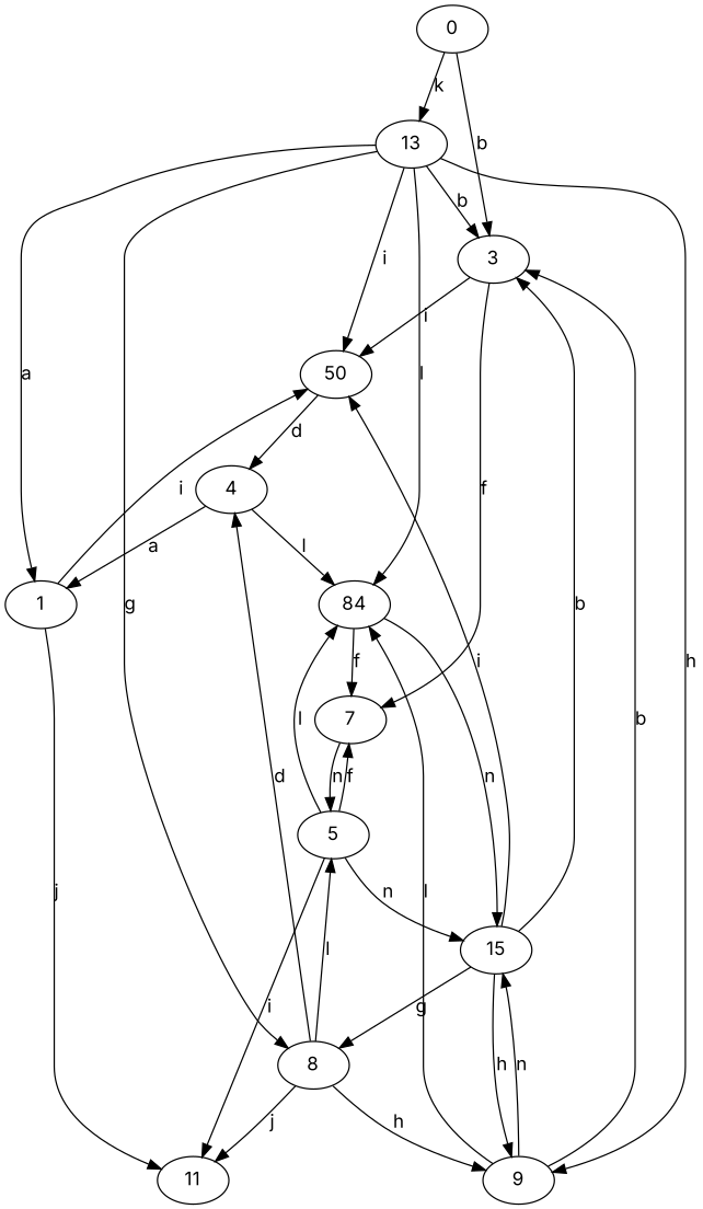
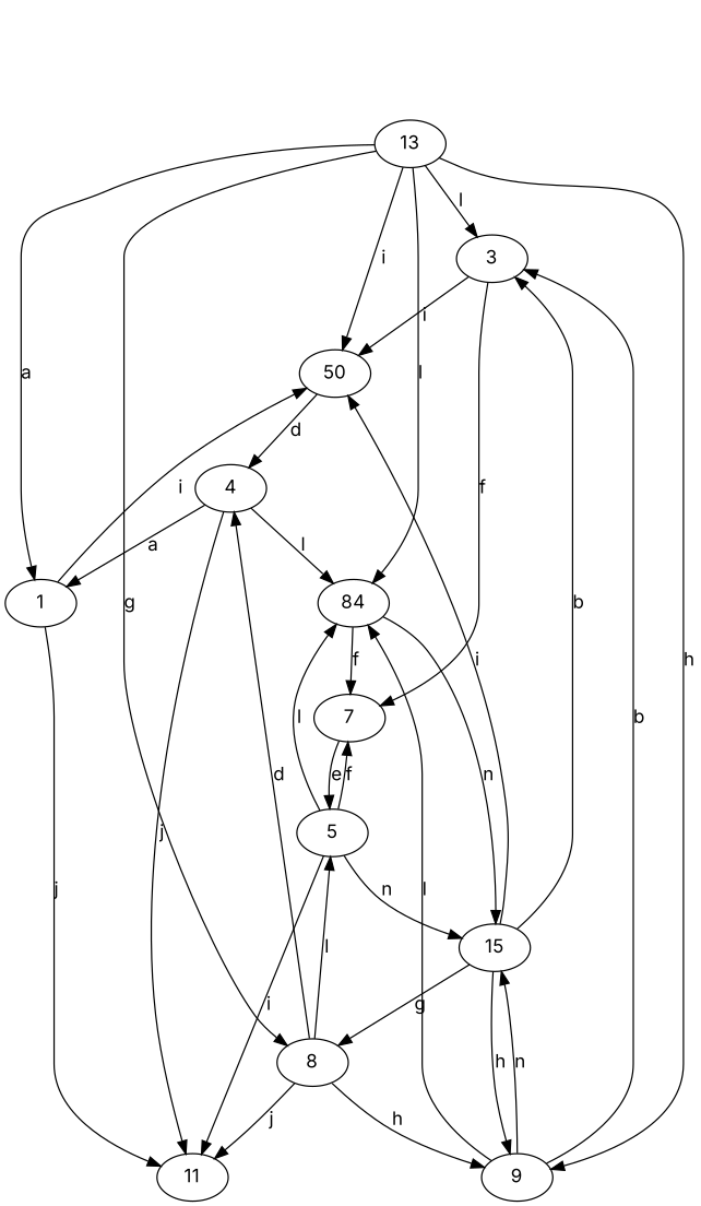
  strict digraph {
    fontname=Inter
    node [fontname=Inter]
    edge [fontname=Inter]
-   0
    3
    n3 [label=13]
    n4 [label=50]
    7
    1
    n7 [label=84]
    9
    8
    11
    4
    5
    15
-   0 -> 3 [label=b]
-   0 -> n3 [label=k]
    3 -> n4 [label=i]
    3 -> 7 [label=f]
-   n3 -> 3 [label=b]
+   n3 -> 3 [label=l]
    n3 -> n4 [label=i]
    n3 -> 1 [label=a]
    n3 -> n7 [label=l]
    n3 -> 9 [label=h]
    n3 -> 8 [label=g]
    n4 -> 4 [label=d]
-   7 -> 5 [label=n]
+   7 -> 5 [label=e]
    1 -> n4 [label=i]
    1 -> 11 [label=j]
    n7 -> 7 [label=f]
    n7 -> 15 [label=n]
    9 -> 3 [label=b]
    9 -> n7 [label=l]
    9 -> 15 [label=n]
    8 -> 9 [label=h]
    8 -> 11 [label=j]
    8 -> 4 [label=d]
    8 -> 5 [label=l]
    4 -> 1 [label=a]
    4 -> n7 [label=l]
+   4 -> 11 [label=j]
    5 -> 7 [label=f]
    5 -> n7 [label=l]
    5 -> 11 [label=i]
    5 -> 15 [label=n]
    15 -> 3 [label=b]
    15 -> n4 [label=i]
    15 -> 9 [label=h]
    15 -> 8 [label=g]
  }
